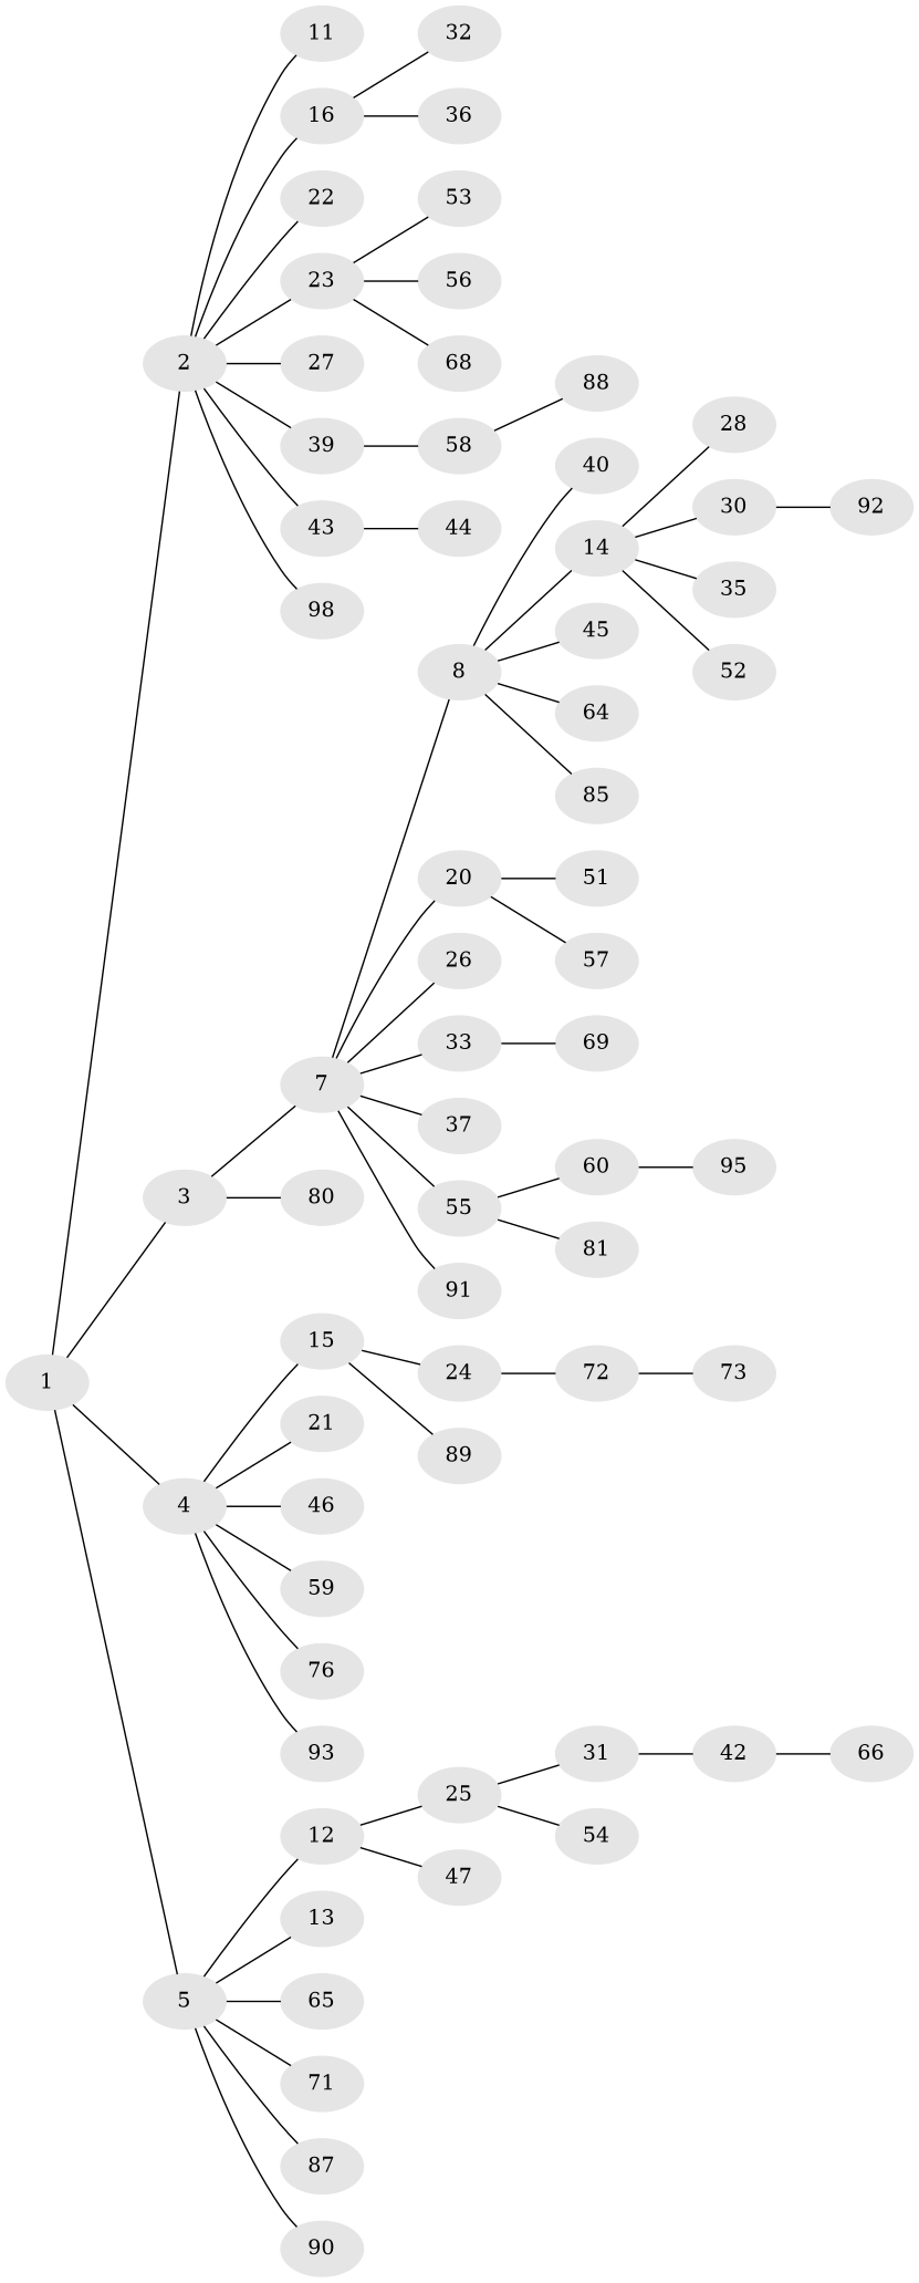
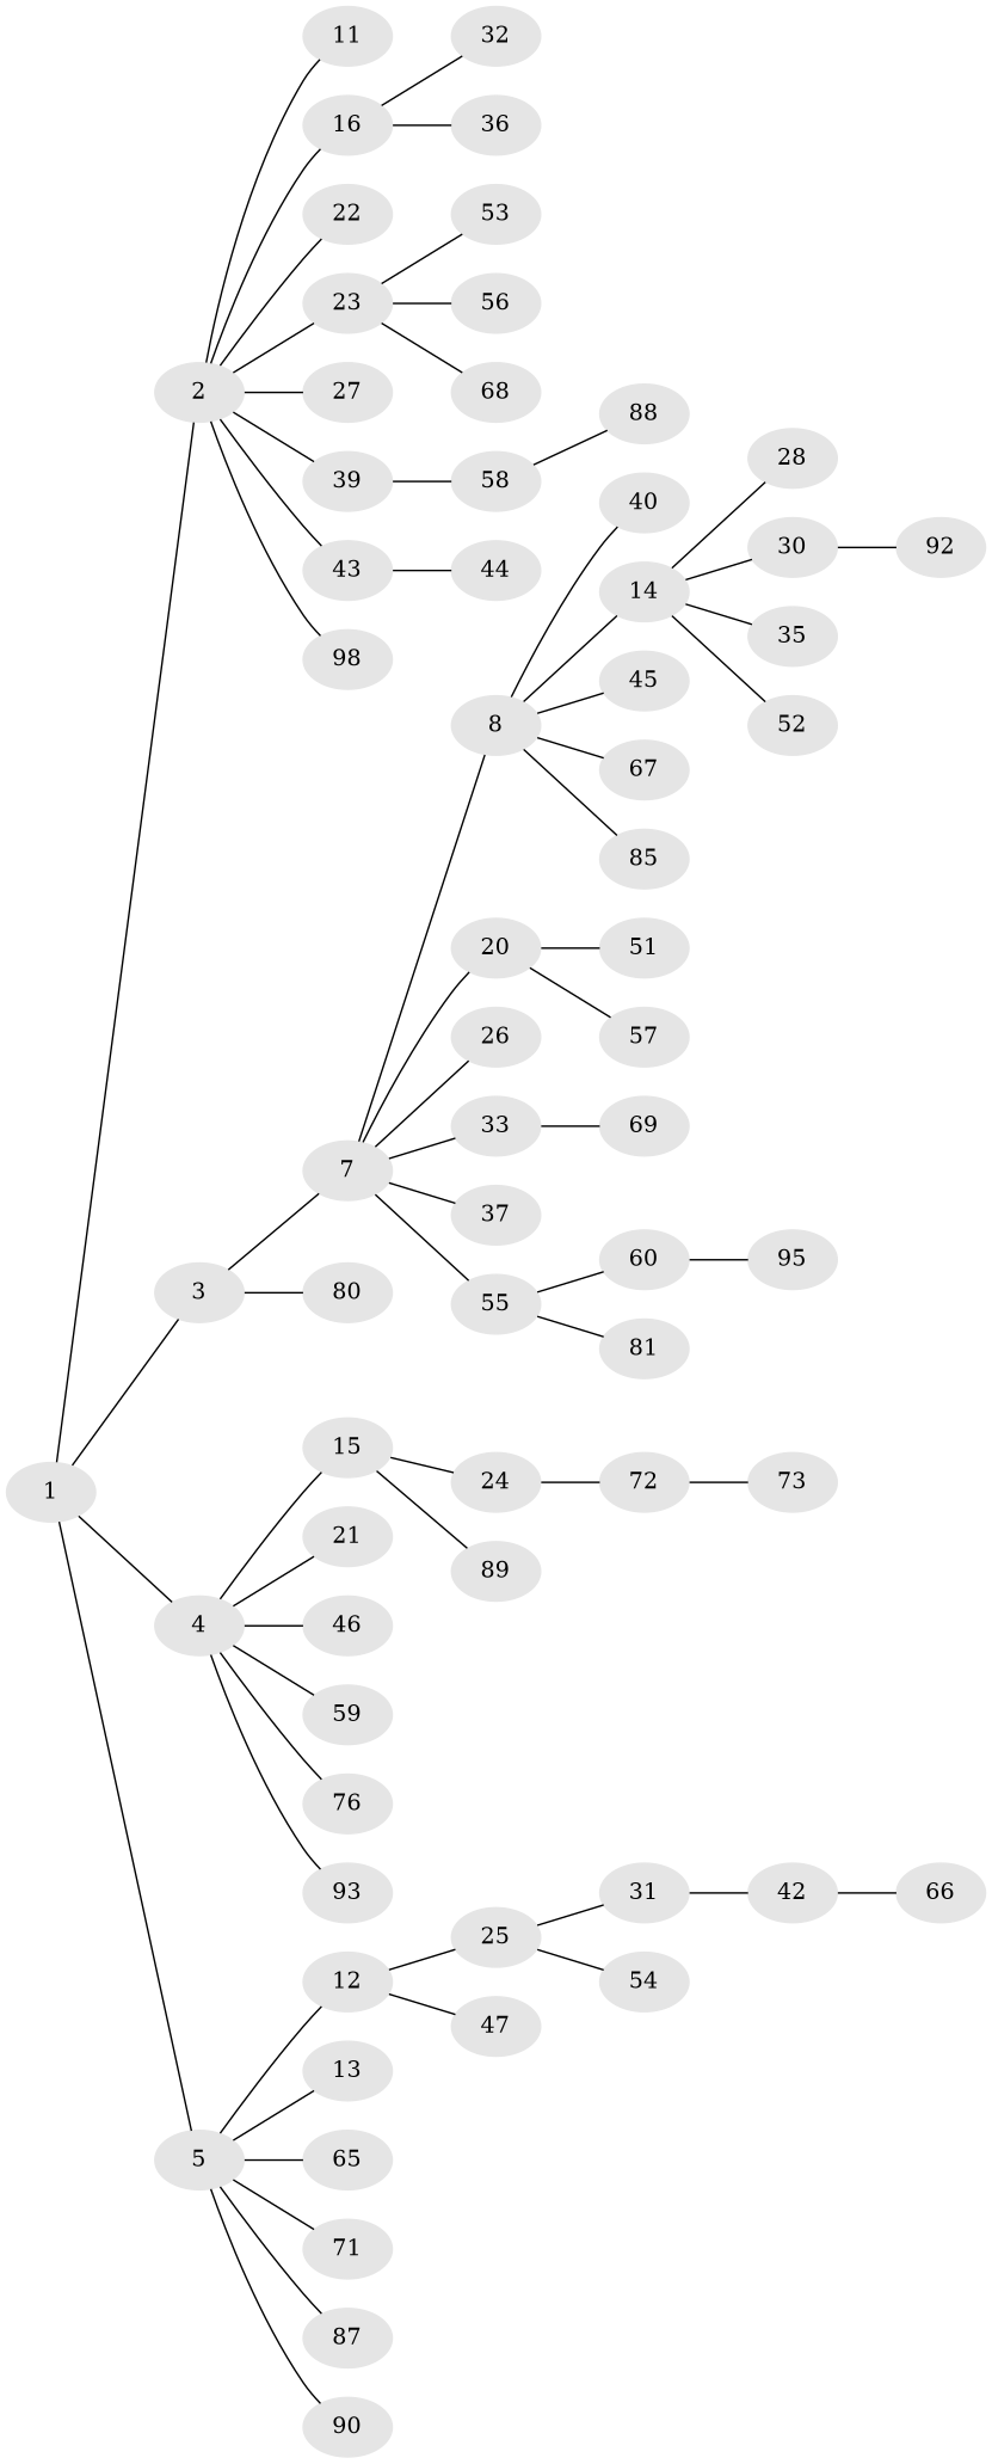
  graph {
    rankdir=LR
    node [color=gray90 style=filled]
    2 [super="+6"]
    11 [super="+67"]
    16 [super="+17"]
    22 [super="+97"]
    23 [super="+29"]
    27
    39
    43
    98
    1
    3
    4 [super="+19"]
    5 [super="+9"]
    7 [super="+14"]
    80
    15 [super="+70"]
    21 [super="+63"]
    n18 [label=46]
    59
    76
    93 [super="+99"]
    12 [super="+40"]
    13 [super="+46"]
    65
    71
    87
    90
    32
    36
    53
    56
    68
    58 [super="+79"]
    44 [super="+86"]
    8 [super="+62"]
    20 [super="+84"]
    26
    33
    37 [super="+50"]
    55 [super="+74"]
-   91
    24 [super="+61"]
    89
    25 [super="+38"]
    47
    n46 [label=40]
    n47 [label=14 super="+34"]
    45
-   64
+   64 [label=67]
    85
    51
    57
    69 [super="+96"]
    60
    81
    28 [super="+78"]
    30 [super="+75"]
    35
    52
    31 [super="+41"]
    54
    72
    92 [super="+94"]
    73 [super="+83"]
    42 [super="+77"]
    66 [super="+82"]
    88
    95
    2 -- 11
    2 -- 16
    2 -- 22
    2 -- 23
    2 -- 27
    2 -- 39
    2 -- 43
    2 -- 98
    16 -- 32
    16 -- 36
    23 -- 53
    23 -- 56
    23 -- 68
    39 -- 58
    43 -- 44
    1 -- 2
    1 -- 3
    1 -- 4
    1 -- 5
    3 -- 7
    3 -- 80
    4 -- 15
    4 -- 21
    4 -- n18
    4 -- 59
    4 -- 76
    4 -- 93
    5 -- 12
    5 -- 13
    5 -- 65
    5 -- 71
    5 -- 87
    5 -- 90
    7 -- 8
    7 -- 20
    7 -- 26
    7 -- 33
    7 -- 37
    7 -- 55
-   7 -- 91
    15 -- 24
    15 -- 89
    12 -- 25
    12 -- 47
    58 -- 88
    8 -- n46
    8 -- n47
    8 -- 45
    8 -- 64
    8 -- 85
    20 -- 51
    20 -- 57
    33 -- 69
    55 -- 60
    55 -- 81
    24 -- 72
    25 -- 31
    25 -- 54
    n47 -- 28
    n47 -- 30
    n47 -- 35
    n47 -- 52
    60 -- 95
    30 -- 92
    31 -- 42
    72 -- 73
    42 -- 66
  }
